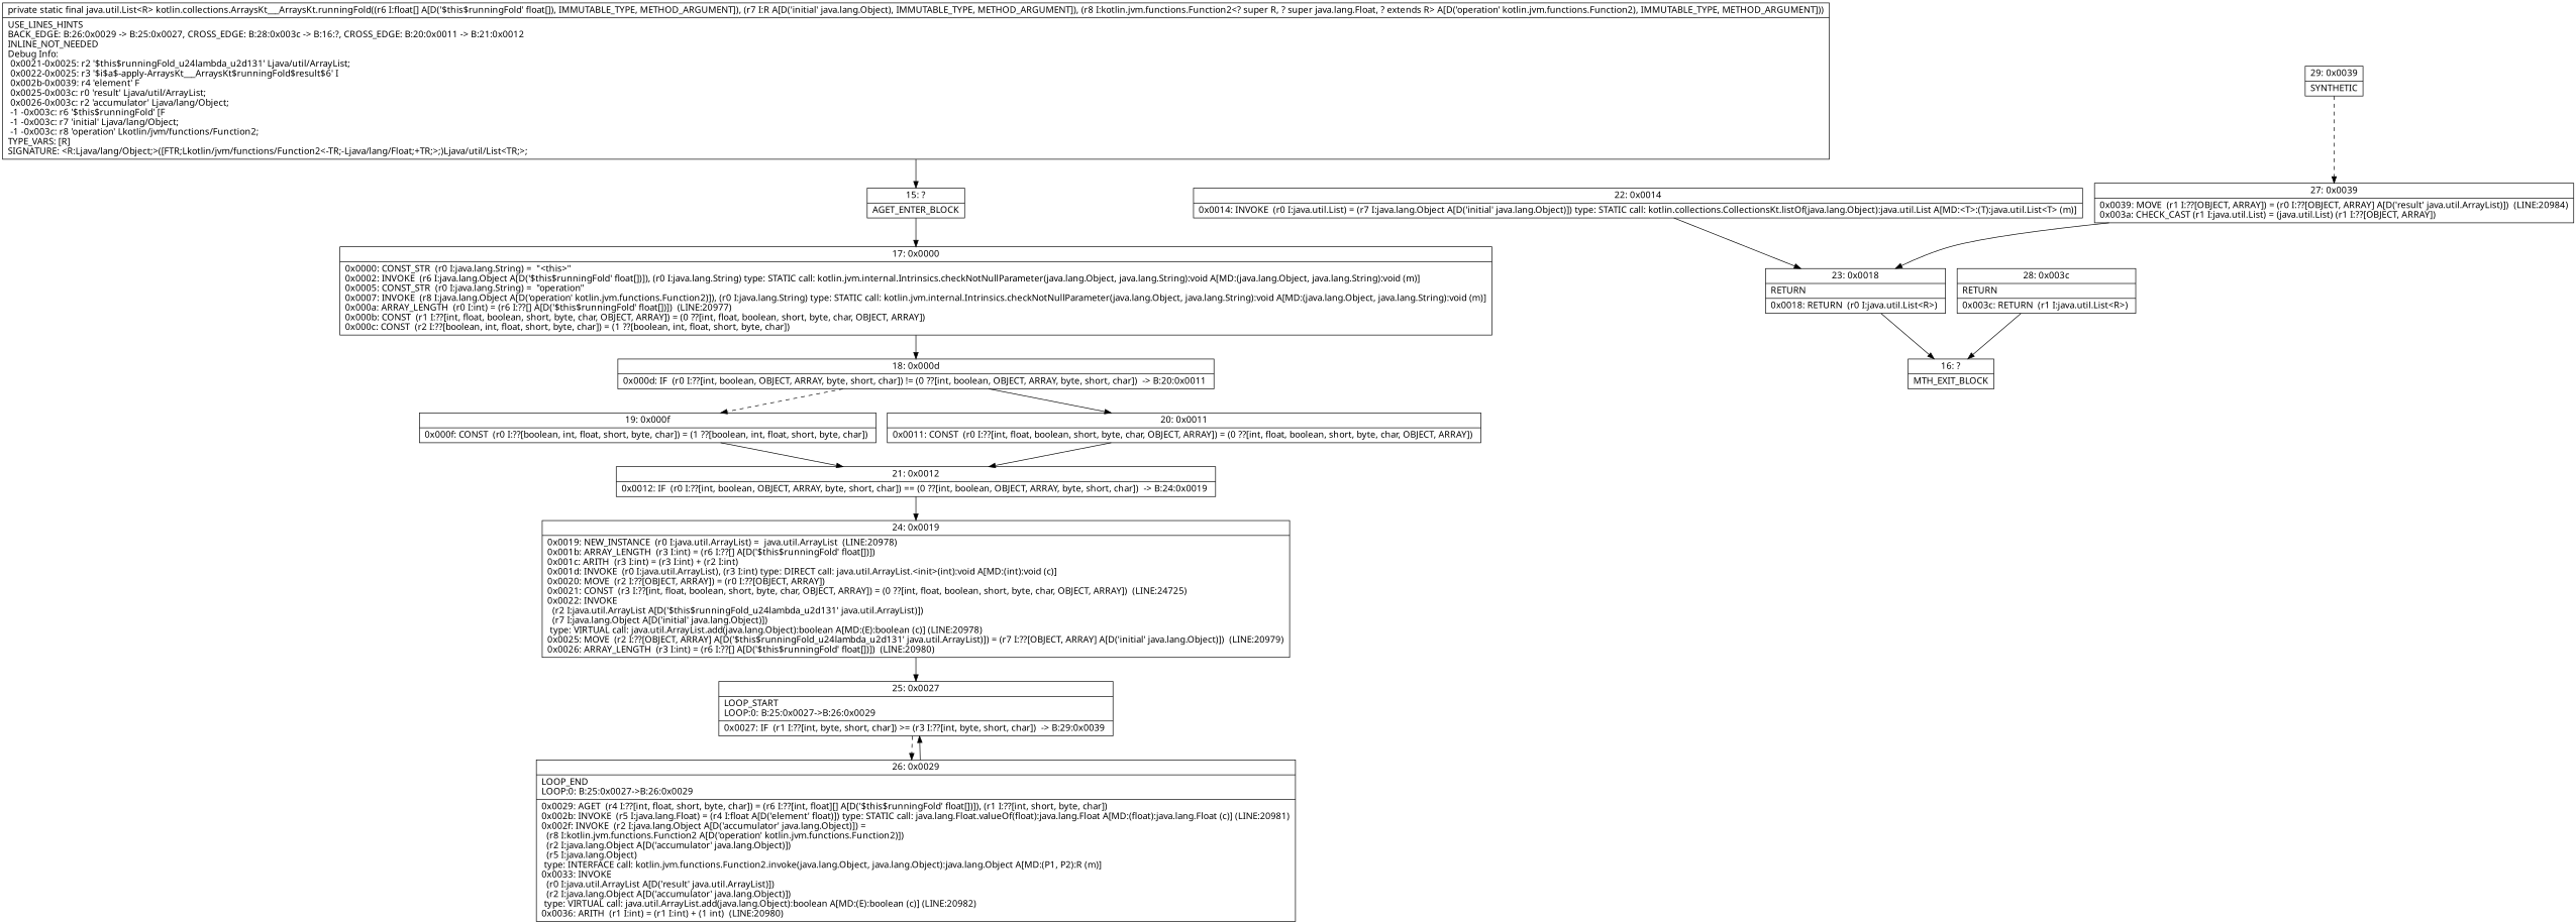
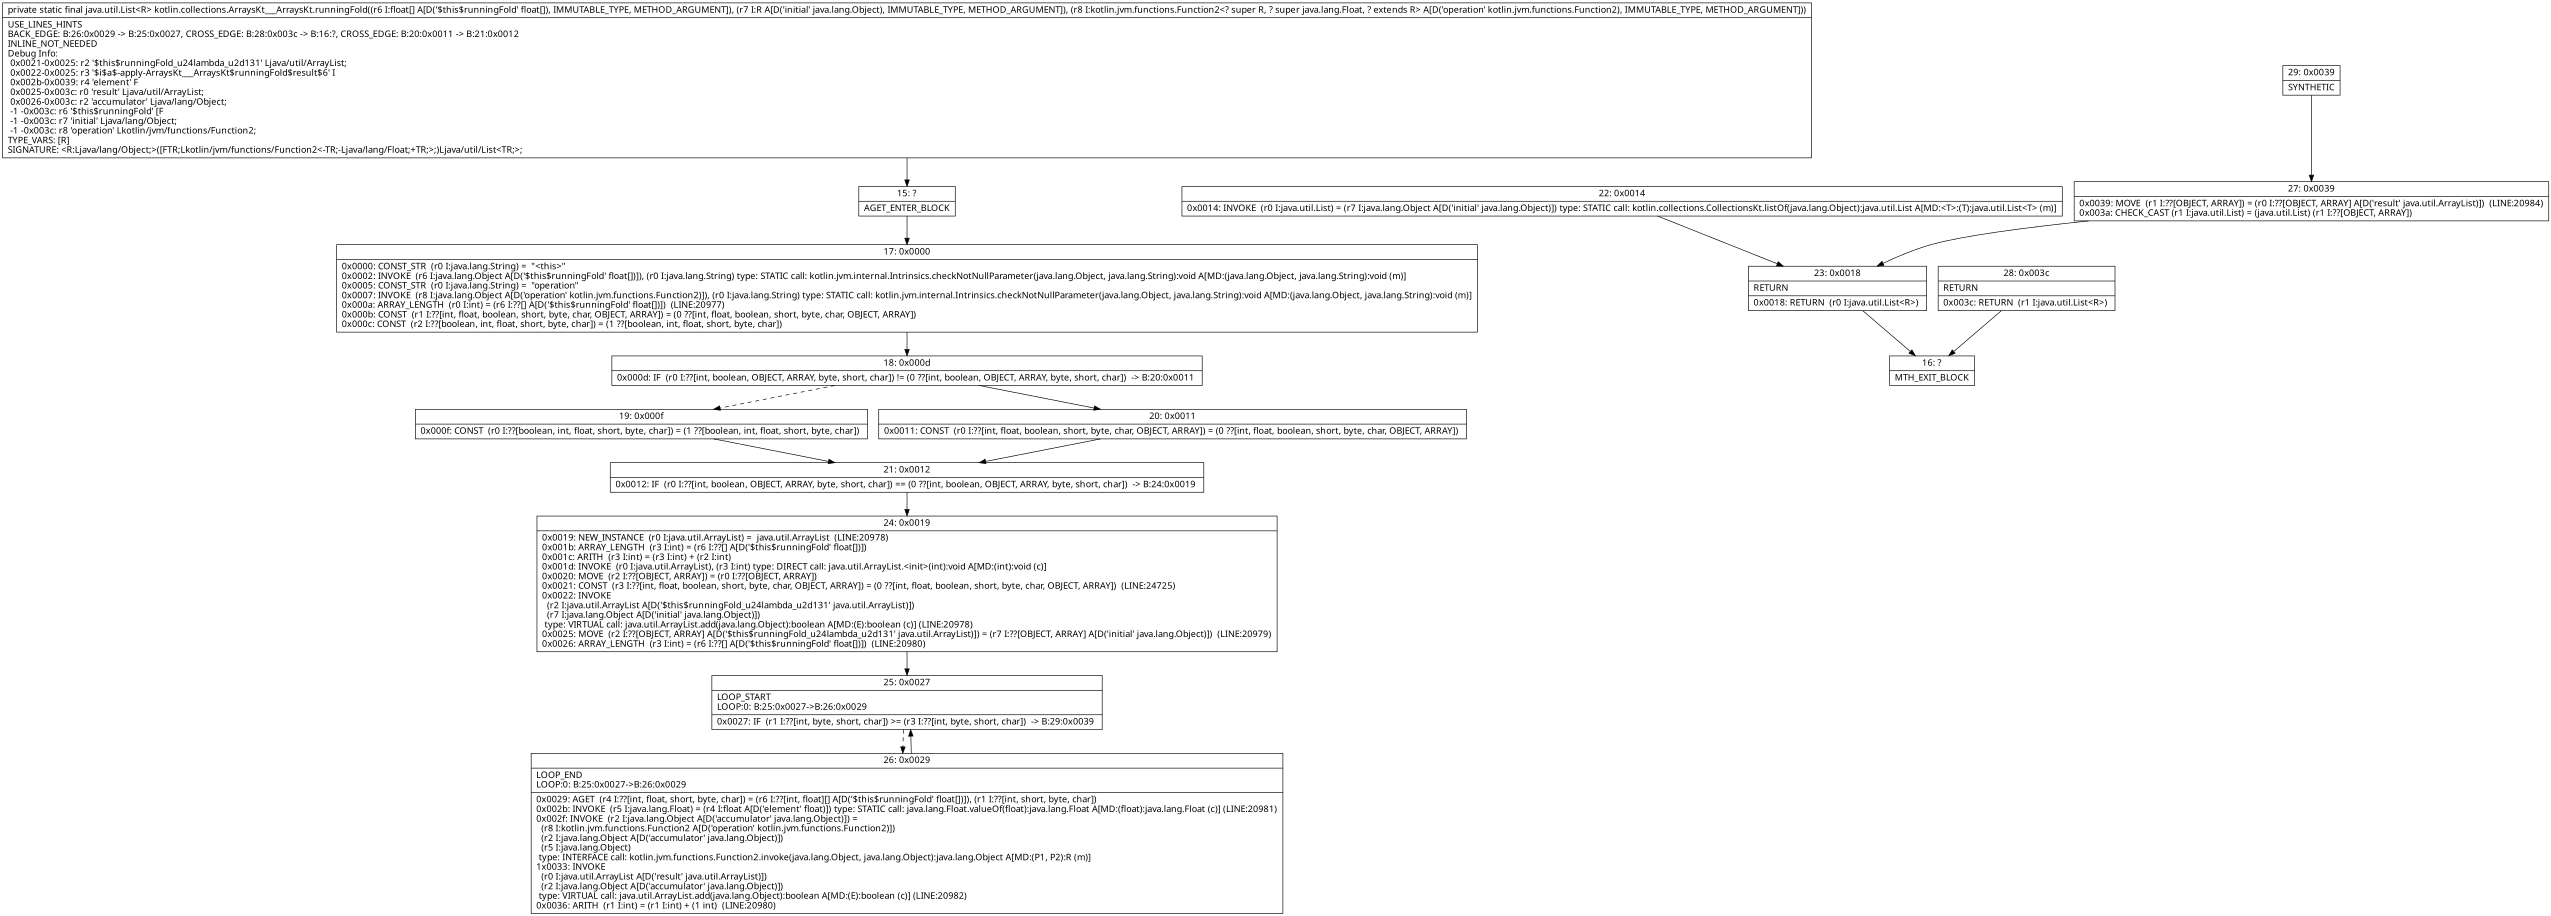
  digraph {
    fontname="Noto Sans"
    node [fontname="Noto Sans" shape=record]
    edge [fontname="Noto Sans"]
    n1 [label="{15\:\ ?|AGET_ENTER_BLOCK\l}"]
    n2 [label="{17\:\ 0x0000|0x0000: CONST_STR  (r0 I:java.lang.String) =  \"\<this\>\" \l0x0002: INVOKE  (r6 I:java.lang.Object A[D('$this$runningFold' float[])]), (r0 I:java.lang.String) type: STATIC call: kotlin.jvm.internal.Intrinsics.checkNotNullParameter(java.lang.Object, java.lang.String):void A[MD:(java.lang.Object, java.lang.String):void (m)]\l0x0005: CONST_STR  (r0 I:java.lang.String) =  \"operation\" \l0x0007: INVOKE  (r8 I:java.lang.Object A[D('operation' kotlin.jvm.functions.Function2)]), (r0 I:java.lang.String) type: STATIC call: kotlin.jvm.internal.Intrinsics.checkNotNullParameter(java.lang.Object, java.lang.String):void A[MD:(java.lang.Object, java.lang.String):void (m)]\l0x000a: ARRAY_LENGTH  (r0 I:int) = (r6 I:??[] A[D('$this$runningFold' float[])])  (LINE:20977)\l0x000b: CONST  (r1 I:??[int, float, boolean, short, byte, char, OBJECT, ARRAY]) = (0 ??[int, float, boolean, short, byte, char, OBJECT, ARRAY]) \l0x000c: CONST  (r2 I:??[boolean, int, float, short, byte, char]) = (1 ??[boolean, int, float, short, byte, char]) \l}"]
    n3 [label="{18\:\ 0x000d|0x000d: IF  (r0 I:??[int, boolean, OBJECT, ARRAY, byte, short, char]) != (0 ??[int, boolean, OBJECT, ARRAY, byte, short, char])  \-\> B:20:0x0011 \l}"]
    n4 [label="{19\:\ 0x000f|0x000f: CONST  (r0 I:??[boolean, int, float, short, byte, char]) = (1 ??[boolean, int, float, short, byte, char]) \l}"]
    n5 [label="{20\:\ 0x0011|0x0011: CONST  (r0 I:??[int, float, boolean, short, byte, char, OBJECT, ARRAY]) = (0 ??[int, float, boolean, short, byte, char, OBJECT, ARRAY]) \l}"]
    n6 [label="{21\:\ 0x0012|0x0012: IF  (r0 I:??[int, boolean, OBJECT, ARRAY, byte, short, char]) == (0 ??[int, boolean, OBJECT, ARRAY, byte, short, char])  \-\> B:24:0x0019 \l}"]
    n7 [label="{24\:\ 0x0019|0x0019: NEW_INSTANCE  (r0 I:java.util.ArrayList) =  java.util.ArrayList  (LINE:20978)\l0x001b: ARRAY_LENGTH  (r3 I:int) = (r6 I:??[] A[D('$this$runningFold' float[])]) \l0x001c: ARITH  (r3 I:int) = (r3 I:int) + (r2 I:int) \l0x001d: INVOKE  (r0 I:java.util.ArrayList), (r3 I:int) type: DIRECT call: java.util.ArrayList.\<init\>(int):void A[MD:(int):void (c)]\l0x0020: MOVE  (r2 I:??[OBJECT, ARRAY]) = (r0 I:??[OBJECT, ARRAY]) \l0x0021: CONST  (r3 I:??[int, float, boolean, short, byte, char, OBJECT, ARRAY]) = (0 ??[int, float, boolean, short, byte, char, OBJECT, ARRAY])  (LINE:24725)\l0x0022: INVOKE  \l  (r2 I:java.util.ArrayList A[D('$this$runningFold_u24lambda_u2d131' java.util.ArrayList)])\l  (r7 I:java.lang.Object A[D('initial' java.lang.Object)])\l type: VIRTUAL call: java.util.ArrayList.add(java.lang.Object):boolean A[MD:(E):boolean (c)] (LINE:20978)\l0x0025: MOVE  (r2 I:??[OBJECT, ARRAY] A[D('$this$runningFold_u24lambda_u2d131' java.util.ArrayList)]) = (r7 I:??[OBJECT, ARRAY] A[D('initial' java.lang.Object)])  (LINE:20979)\l0x0026: ARRAY_LENGTH  (r3 I:int) = (r6 I:??[] A[D('$this$runningFold' float[])])  (LINE:20980)\l}"]
    n8 [label="{22\:\ 0x0014|0x0014: INVOKE  (r0 I:java.util.List) = (r7 I:java.lang.Object A[D('initial' java.lang.Object)]) type: STATIC call: kotlin.collections.CollectionsKt.listOf(java.lang.Object):java.util.List A[MD:\<T\>:(T):java.util.List\<T\> (m)]\l}"]
    n9 [label="{23\:\ 0x0018|RETURN\l|0x0018: RETURN  (r0 I:java.util.List\<R\>) \l}"]
    n10 [label="{25\:\ 0x0027|LOOP_START\lLOOP:0: B:25:0x0027\-\>B:26:0x0029\l|0x0027: IF  (r1 I:??[int, byte, short, char]) \>= (r3 I:??[int, byte, short, char])  \-\> B:29:0x0039 \l}"]
    n11 [label="{16\:\ ?|MTH_EXIT_BLOCK\l}"]
-   n12 [label="{26\:\ 0x0029|LOOP_END\lLOOP:0: B:25:0x0027\-\>B:26:0x0029\l|0x0029: AGET  (r4 I:??[int, float, short, byte, char]) = (r6 I:??[int, float][] A[D('$this$runningFold' float[])]), (r1 I:??[int, short, byte, char]) \l0x002b: INVOKE  (r5 I:java.lang.Float) = (r4 I:float A[D('element' float)]) type: STATIC call: java.lang.Float.valueOf(float):java.lang.Float A[MD:(float):java.lang.Float (c)] (LINE:20981)\l0x002f: INVOKE  (r2 I:java.lang.Object A[D('accumulator' java.lang.Object)]) = \l  (r8 I:kotlin.jvm.functions.Function2 A[D('operation' kotlin.jvm.functions.Function2)])\l  (r2 I:java.lang.Object A[D('accumulator' java.lang.Object)])\l  (r5 I:java.lang.Object)\l type: INTERFACE call: kotlin.jvm.functions.Function2.invoke(java.lang.Object, java.lang.Object):java.lang.Object A[MD:(P1, P2):R (m)]\l0x0033: INVOKE  \l  (r0 I:java.util.ArrayList A[D('result' java.util.ArrayList)])\l  (r2 I:java.lang.Object A[D('accumulator' java.lang.Object)])\l type: VIRTUAL call: java.util.ArrayList.add(java.lang.Object):boolean A[MD:(E):boolean (c)] (LINE:20982)\l0x0036: ARITH  (r1 I:int) = (r1 I:int) + (1 int)  (LINE:20980)\l}"]
+   n12 [label="{26\:\ 0x0029|LOOP_END\lLOOP:0: B:25:0x0027\-\>B:26:0x0029\l|0x0029: AGET  (r4 I:??[int, float, short, byte, char]) = (r6 I:??[int, float][] A[D('$this$runningFold' float[])]), (r1 I:??[int, short, byte, char]) \l0x002b: INVOKE  (r5 I:java.lang.Float) = (r4 I:float A[D('element' float)]) type: STATIC call: java.lang.Float.valueOf(float):java.lang.Float A[MD:(float):java.lang.Float (c)] (LINE:20981)\l0x002f: INVOKE  (r2 I:java.lang.Object A[D('accumulator' java.lang.Object)]) = \l  (r8 I:kotlin.jvm.functions.Function2 A[D('operation' kotlin.jvm.functions.Function2)])\l  (r2 I:java.lang.Object A[D('accumulator' java.lang.Object)])\l  (r5 I:java.lang.Object)\l type: INTERFACE call: kotlin.jvm.functions.Function2.invoke(java.lang.Object, java.lang.Object):java.lang.Object A[MD:(P1, P2):R (m)]\l1x0033: INVOKE  \l  (r0 I:java.util.ArrayList A[D('result' java.util.ArrayList)])\l  (r2 I:java.lang.Object A[D('accumulator' java.lang.Object)])\l type: VIRTUAL call: java.util.ArrayList.add(java.lang.Object):boolean A[MD:(E):boolean (c)] (LINE:20982)\l0x0036: ARITH  (r1 I:int) = (r1 I:int) + (1 int)  (LINE:20980)\l}"]
    n13 [label="{29\:\ 0x0039|SYNTHETIC\l}"]
    n14 [label="{27\:\ 0x0039|0x0039: MOVE  (r1 I:??[OBJECT, ARRAY]) = (r0 I:??[OBJECT, ARRAY] A[D('result' java.util.ArrayList)])  (LINE:20984)\l0x003a: CHECK_CAST (r1 I:java.util.List) = (java.util.List) (r1 I:??[OBJECT, ARRAY]) \l}"]
    n15 [label="{28\:\ 0x003c|RETURN\l|0x003c: RETURN  (r1 I:java.util.List\<R\>) \l}"]
    n16 [label="{private static final java.util.List\<R\> kotlin.collections.ArraysKt___ArraysKt.runningFold((r6 I:float[] A[D('$this$runningFold' float[]), IMMUTABLE_TYPE, METHOD_ARGUMENT]), (r7 I:R A[D('initial' java.lang.Object), IMMUTABLE_TYPE, METHOD_ARGUMENT]), (r8 I:kotlin.jvm.functions.Function2\<? super R, ? super java.lang.Float, ? extends R\> A[D('operation' kotlin.jvm.functions.Function2), IMMUTABLE_TYPE, METHOD_ARGUMENT]))  | USE_LINES_HINTS\lBACK_EDGE: B:26:0x0029 \-\> B:25:0x0027, CROSS_EDGE: B:28:0x003c \-\> B:16:?, CROSS_EDGE: B:20:0x0011 \-\> B:21:0x0012\lINLINE_NOT_NEEDED\lDebug Info:\l  0x0021\-0x0025: r2 '$this$runningFold_u24lambda_u2d131' Ljava\/util\/ArrayList;\l  0x0022\-0x0025: r3 '$i$a$\-apply\-ArraysKt___ArraysKt$runningFold$result$6' I\l  0x002b\-0x0039: r4 'element' F\l  0x0025\-0x003c: r0 'result' Ljava\/util\/ArrayList;\l  0x0026\-0x003c: r2 'accumulator' Ljava\/lang\/Object;\l  \-1 \-0x003c: r6 '$this$runningFold' [F\l  \-1 \-0x003c: r7 'initial' Ljava\/lang\/Object;\l  \-1 \-0x003c: r8 'operation' Lkotlin\/jvm\/functions\/Function2;\lTYPE_VARS: [R]\lSIGNATURE: \<R:Ljava\/lang\/Object;\>([FTR;Lkotlin\/jvm\/functions\/Function2\<\-TR;\-Ljava\/lang\/Float;+TR;\>;)Ljava\/util\/List\<TR;\>;\l}"]
    n1 -> n2
    n2 -> n3
    n3 -> n4 [style=dashed]
    n3 -> n5
    n4 -> n6
    n5 -> n6
    n6 -> n7
    n7 -> n10
    n8 -> n9
    n9 -> n11
    n10 -> n12 [style=dashed]
    n12 -> n10
-   n13 -> n14 [style=dashed]
+   n13 -> n14
    n14 -> n9
    n15 -> n11
    n16 -> n1
  }
